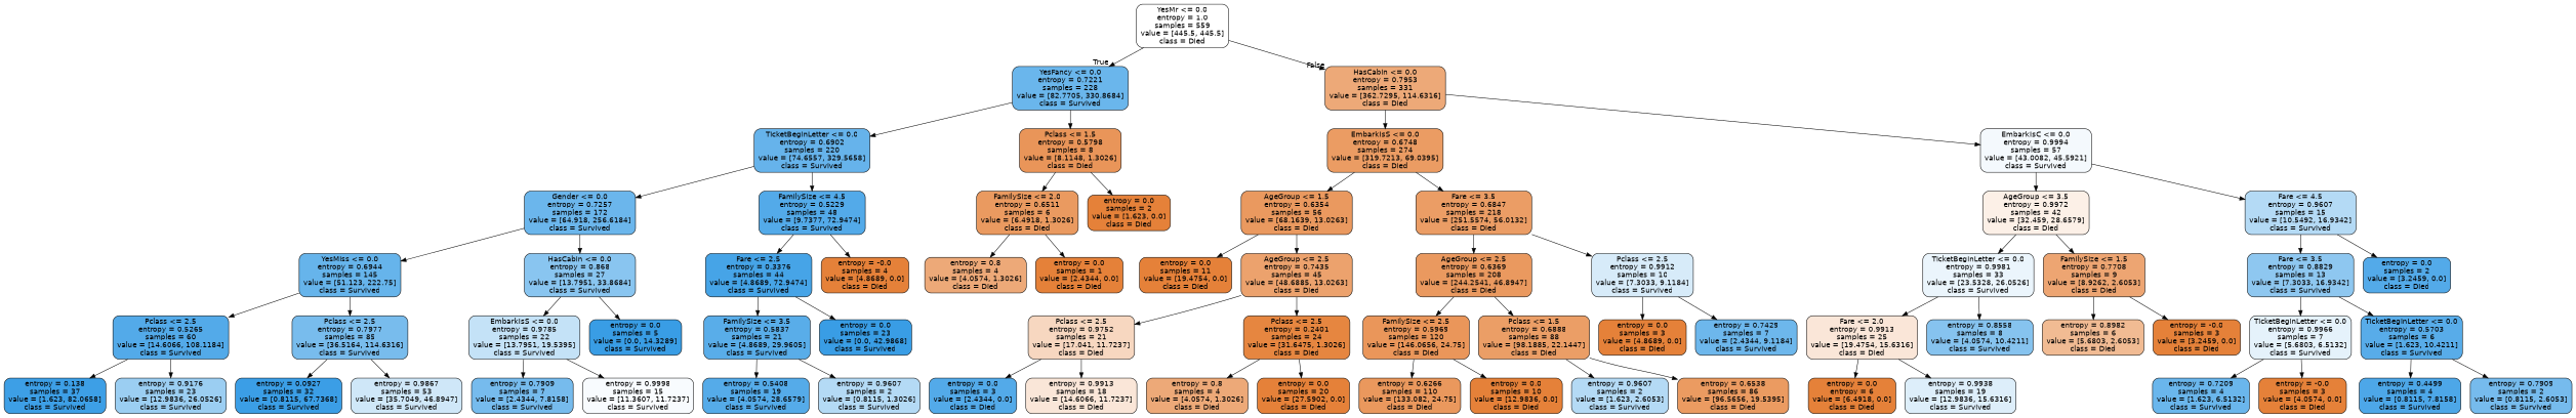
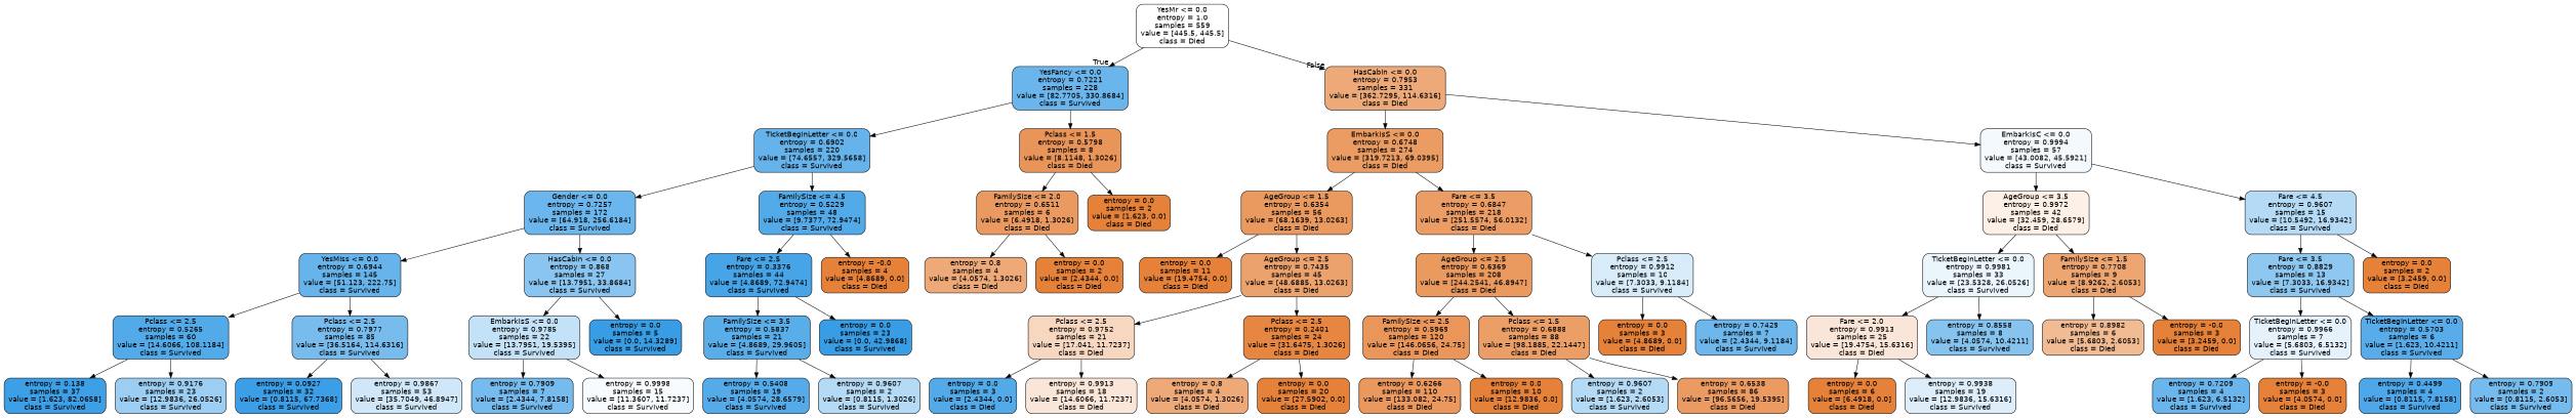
  digraph {
    node [color=black fillcolor="#e58139ff" fontname=helvetica shape=box style="filled, rounded"]
    edge [fontname=helvetica]
    n1 [fillcolor="#e5813900" label="YesMr <= 0.0\nentropy = 1.0\nsamples = 559\nvalue = [445.5, 445.5]\nclass = Died"]
    n2 [fillcolor="#399de5bf" label="YesFancy <= 0.0\nentropy = 0.7221\nsamples = 228\nvalue = [82.7705, 330.8684]\nclass = Survived"]
    n3 [fillcolor="#e58139ae" label="HasCabin <= 0.0\nentropy = 0.7953\nsamples = 331\nvalue = [362.7295, 114.6316]\nclass = Died"]
    n4 [fillcolor="#399de5c5" label="TicketBeginLetter <= 0.0\nentropy = 0.6902\nsamples = 220\nvalue = [74.6557, 329.5658]\nclass = Survived"]
    n5 [fillcolor="#e58139d6" label="Pclass <= 1.5\nentropy = 0.5798\nsamples = 8\nvalue = [8.1148, 1.3026]\nclass = Died"]
    n6 [fillcolor="#e58139c8" label="EmbarkIsS <= 0.0\nentropy = 0.6748\nsamples = 274\nvalue = [319.7213, 69.0395]\nclass = Died"]
    n7 [fillcolor="#399de50e" label="EmbarkIsC <= 0.0\nentropy = 0.9994\nsamples = 57\nvalue = [43.0082, 45.5921]\nclass = Survived"]
    n8 [fillcolor="#399de5be" label="Gender <= 0.0\nentropy = 0.7257\nsamples = 172\nvalue = [64.918, 256.6184]\nclass = Survived"]
    n9 [fillcolor="#399de5dd" label="FamilySize <= 4.5\nentropy = 0.5229\nsamples = 48\nvalue = [9.7377, 72.9474]\nclass = Survived"]
    n10 [fillcolor="#e58139cc" label="FamilySize <= 2.0\nentropy = 0.6511\nsamples = 6\nvalue = [6.4918, 1.3026]\nclass = Died"]
    n11 [label="entropy = 0.0\nsamples = 2\nvalue = [1.623, 0.0]\nclass = Died"]
    n12 [fillcolor="#399de5c4" label="YesMiss <= 0.0\nentropy = 0.6944\nsamples = 145\nvalue = [51.123, 222.75]\nclass = Survived"]
    n13 [fillcolor="#399de597" label="HasCabin <= 0.0\nentropy = 0.868\nsamples = 27\nvalue = [13.7951, 33.8684]\nclass = Survived"]
    n14 [fillcolor="#399de5ee" label="Fare <= 2.5\nentropy = 0.3376\nsamples = 44\nvalue = [4.8689, 72.9474]\nclass = Survived"]
    n15 [label="entropy = -0.0\nsamples = 4\nvalue = [4.8689, 0.0]\nclass = Died"]
    n16 [fillcolor="#399de5dd" label="Pclass <= 2.5\nentropy = 0.5265\nsamples = 60\nvalue = [14.6066, 108.1184]\nclass = Survived"]
    n17 [fillcolor="#399de5ae" label="Pclass <= 2.5\nentropy = 0.7977\nsamples = 85\nvalue = [36.5164, 114.6316]\nclass = Survived"]
    n18 [fillcolor="#399de54b" label="EmbarkIsS <= 0.0\nentropy = 0.9785\nsamples = 22\nvalue = [13.7951, 19.5395]\nclass = Survived"]
    n19 [fillcolor="#399de5ff" label="entropy = 0.0\nsamples = 5\nvalue = [0.0, 14.3289]\nclass = Survived"]
    n20 [fillcolor="#399de5fa" label="entropy = 0.138\nsamples = 37\nvalue = [1.623, 82.0658]\nclass = Survived"]
    n21 [fillcolor="#399de580" label="entropy = 0.9176\nsamples = 23\nvalue = [12.9836, 26.0526]\nclass = Survived"]
    n22 [fillcolor="#399de5fc" label="entropy = 0.0927\nsamples = 32\nvalue = [0.8115, 67.7368]\nclass = Survived"]
    n23 [fillcolor="#399de53d" label="entropy = 0.9867\nsamples = 53\nvalue = [35.7049, 46.8947]\nclass = Survived"]
    n24 [fillcolor="#399de5b0" label="entropy = 0.7909\nsamples = 7\nvalue = [2.4344, 7.8158]\nclass = Survived"]
    n25 [fillcolor="#399de508" label="entropy = 0.9998\nsamples = 15\nvalue = [11.3607, 11.7237]\nclass = Survived"]
    n26 [fillcolor="#399de5d6" label="FamilySize <= 3.5\nentropy = 0.5837\nsamples = 21\nvalue = [4.8689, 29.9605]\nclass = Survived"]
    n27 [fillcolor="#399de5ff" label="entropy = 0.0\nsamples = 23\nvalue = [0.0, 42.9868]\nclass = Survived"]
    n28 [fillcolor="#399de5db" label="entropy = 0.5408\nsamples = 19\nvalue = [4.0574, 28.6579]\nclass = Survived"]
    n29 [fillcolor="#399de560" label="entropy = 0.9607\nsamples = 2\nvalue = [0.8115, 1.3026]\nclass = Survived"]
    n30 [fillcolor="#e58139ad" label="entropy = 0.8\nsamples = 4\nvalue = [4.0574, 1.3026]\nclass = Died"]
-   n31 [label="entropy = 0.0\nsamples = 1\nvalue = [2.4344, 0.0]\nclass = Died"]
+   n31 [label="entropy = 0.0\nsamples = 2\nvalue = [2.4344, 0.0]\nclass = Died"]
    n32 [fillcolor="#e58139ce" label="AgeGroup <= 1.5\nentropy = 0.6354\nsamples = 56\nvalue = [68.1639, 13.0263]\nclass = Died"]
    n33 [fillcolor="#e58139c6" label="Fare <= 3.5\nentropy = 0.6847\nsamples = 218\nvalue = [251.5574, 56.0132]\nclass = Died"]
    n34 [fillcolor="#e581391e" label="AgeGroup <= 3.5\nentropy = 0.9972\nsamples = 42\nvalue = [32.459, 28.6579]\nclass = Died"]
    n35 [fillcolor="#399de560" label="Fare <= 4.5\nentropy = 0.9607\nsamples = 15\nvalue = [10.5492, 16.9342]\nclass = Survived"]
    n36 [label="entropy = 0.0\nsamples = 11\nvalue = [19.4754, 0.0]\nclass = Died"]
    n37 [fillcolor="#e58139bb" label="AgeGroup <= 2.5\nentropy = 0.7435\nsamples = 45\nvalue = [48.6885, 13.0263]\nclass = Died"]
    n38 [fillcolor="#e58139ce" label="AgeGroup <= 2.5\nentropy = 0.6369\nsamples = 208\nvalue = [244.2541, 46.8947]\nclass = Died"]
    n39 [fillcolor="#399de533" label="Pclass <= 2.5\nentropy = 0.9912\nsamples = 10\nvalue = [7.3033, 9.1184]\nclass = Survived"]
    n40 [fillcolor="#e5813950" label="Pclass <= 2.5\nentropy = 0.9752\nsamples = 21\nvalue = [17.041, 11.7237]\nclass = Died"]
    n41 [fillcolor="#e58139f5" label="Pclass <= 2.5\nentropy = 0.2401\nsamples = 24\nvalue = [31.6475, 1.3026]\nclass = Died"]
    n42 [fillcolor="#399de5dd" label="entropy = 0.0\nsamples = 3\nvalue = [2.4344, 0.0]\nclass = Died"]
    n43 [fillcolor="#e5813932" label="entropy = 0.9913\nsamples = 18\nvalue = [14.6066, 11.7237]\nclass = Died"]
    n44 [fillcolor="#e58139ad" label="entropy = 0.8\nsamples = 4\nvalue = [4.0574, 1.3026]\nclass = Died"]
    n45 [label="entropy = 0.0\nsamples = 20\nvalue = [27.5902, 0.0]\nclass = Died"]
    n46 [fillcolor="#e58139d4" label="FamilySize <= 2.5\nentropy = 0.5969\nsamples = 120\nvalue = [146.0656, 24.75]\nclass = Died"]
    n47 [fillcolor="#e58139c5" label="Pclass <= 1.5\nentropy = 0.6888\nsamples = 88\nvalue = [98.1885, 22.1447]\nclass = Died"]
    n48 [label="entropy = 0.0\nsamples = 3\nvalue = [4.8689, 0.0]\nclass = Died"]
    n49 [fillcolor="#399de5bb" label="entropy = 0.7429\nsamples = 7\nvalue = [2.4344, 9.1184]\nclass = Survived"]
    n50 [fillcolor="#e58139d0" label="entropy = 0.6266\nsamples = 110\nvalue = [133.082, 24.75]\nclass = Died"]
    n51 [label="entropy = 0.0\nsamples = 10\nvalue = [12.9836, 0.0]\nclass = Died"]
    n52 [fillcolor="#399de560" label="entropy = 0.9607\nsamples = 2\nvalue = [1.623, 2.6053]\nclass = Survived"]
    n53 [fillcolor="#e58139cb" label="entropy = 0.6538\nsamples = 86\nvalue = [96.5656, 19.5395]\nclass = Died"]
    n54 [fillcolor="#399de519" label="TicketBeginLetter <= 0.0\nentropy = 0.9981\nsamples = 33\nvalue = [23.5328, 26.0526]\nclass = Survived"]
    n55 [fillcolor="#e58139b5" label="FamilySize <= 1.5\nentropy = 0.7708\nsamples = 9\nvalue = [8.9262, 2.6053]\nclass = Died"]
    n56 [fillcolor="#399de591" label="Fare <= 3.5\nentropy = 0.8829\nsamples = 13\nvalue = [7.3033, 16.9342]\nclass = Survived"]
-   n57 [fillcolor="#399de5dd" label="entropy = 0.0\nsamples = 2\nvalue = [3.2459, 0.0]\nclass = Died"]
+   n57 [label="entropy = 0.0\nsamples = 2\nvalue = [3.2459, 0.0]\nclass = Died"]
    n58 [fillcolor="#e5813932" label="Fare <= 2.0\nentropy = 0.9913\nsamples = 25\nvalue = [19.4754, 15.6316]\nclass = Died"]
    n59 [fillcolor="#399de59c" label="entropy = 0.8558\nsamples = 8\nvalue = [4.0574, 10.4211]\nclass = Survived"]
    n60 [fillcolor="#e581398a" label="entropy = 0.8982\nsamples = 6\nvalue = [5.6803, 2.6053]\nclass = Died"]
    n61 [label="entropy = -0.0\nsamples = 3\nvalue = [3.2459, 0.0]\nclass = Died"]
-   n62 [label="entropy = 0.0\nentropy = 6\nvalue = [6.4918, 0.0]\nclass = Died"]
+   n62 [label="entropy = 0.0\nsamples = 6\nvalue = [6.4918, 0.0]\nclass = Died"]
    n63 [fillcolor="#399de52b" label="entropy = 0.9938\nsamples = 19\nvalue = [12.9836, 15.6316]\nclass = Survived"]
    n64 [fillcolor="#399de521" label="TicketBeginLetter <= 0.0\nentropy = 0.9966\nsamples = 7\nvalue = [5.6803, 6.5132]\nclass = Survived"]
    n65 [fillcolor="#399de5d7" label="TicketBeginLetter <= 0.0\nentropy = 0.5703\nsamples = 6\nvalue = [1.623, 10.4211]\nclass = Survived"]
    n66 [fillcolor="#399de5bf" label="entropy = 0.7209\nsamples = 4\nvalue = [1.623, 6.5132]\nclass = Survived"]
    n67 [label="entropy = -0.0\nsamples = 3\nvalue = [4.0574, 0.0]\nclass = Died"]
    n68 [fillcolor="#399de5e5" label="entropy = 0.4499\nsamples = 4\nvalue = [0.8115, 7.8158]\nclass = Survived"]
    n69 [fillcolor="#399de5b0" label="entropy = 0.7909\nsamples = 2\nvalue = [0.8115, 2.6053]\nclass = Survived"]
    n1 -> n2 [headlabel=True labelangle=45 labeldistance=2.5]
    n1 -> n3 [headlabel=False labelangle=-45 labeldistance=2.5]
    n2 -> n4
    n2 -> n5
    n3 -> n6
    n3 -> n7
    n4 -> n8
    n4 -> n9
    n5 -> n10
    n5 -> n11
    n6 -> n32
    n6 -> n33
    n7 -> n34
    n7 -> n35
    n8 -> n12
    n8 -> n13
    n9 -> n14
    n9 -> n15
    n10 -> n30
    n10 -> n31
    n12 -> n16
    n12 -> n17
    n13 -> n18
    n13 -> n19
    n14 -> n26
    n14 -> n27
    n16 -> n20
    n16 -> n21
    n17 -> n22
    n17 -> n23
    n18 -> n24
    n18 -> n25
    n26 -> n28
    n26 -> n29
    n32 -> n36
    n32 -> n37
    n33 -> n38
    n33 -> n39
    n34 -> n54
    n34 -> n55
    n35 -> n56
    n35 -> n57
    n37 -> n40
    n37 -> n41
    n38 -> n46
    n38 -> n47
    n39 -> n48
    n39 -> n49
    n40 -> n42
    n40 -> n43
    n41 -> n44
    n41 -> n45
    n46 -> n50
    n46 -> n51
    n47 -> n52
    n47 -> n53
    n54 -> n58
    n54 -> n59
    n55 -> n60
    n55 -> n61
    n56 -> n64
    n56 -> n65
    n58 -> n62
    n58 -> n63
    n64 -> n66
    n64 -> n67
    n65 -> n68
    n65 -> n69
  }
